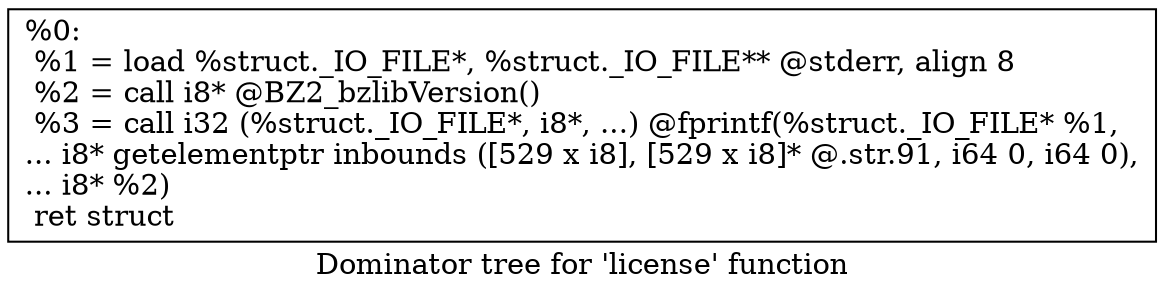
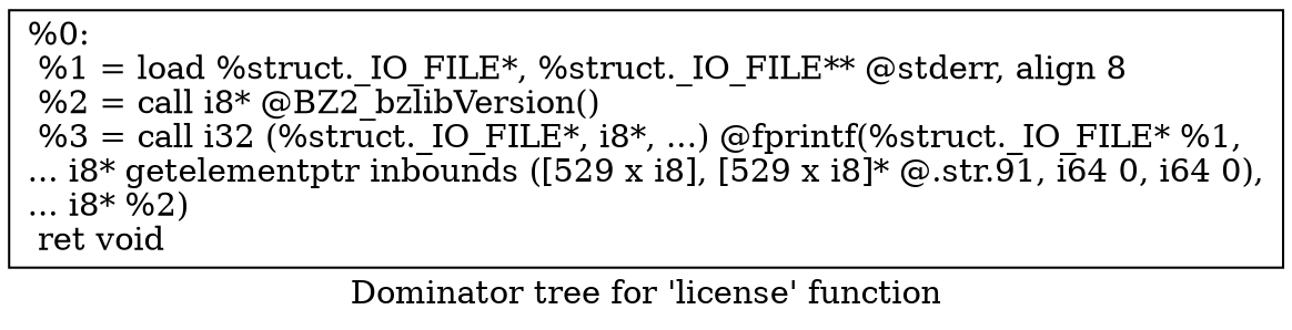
  digraph {
    label="Dominator tree for 'license' function"
-   n1 [label="{%0:\l  %1 = load %struct._IO_FILE*, %struct._IO_FILE** @stderr, align 8\l  %2 = call i8* @BZ2_bzlibVersion()\l  %3 = call i32 (%struct._IO_FILE*, i8*, ...) @fprintf(%struct._IO_FILE* %1,\l... i8* getelementptr inbounds ([529 x i8], [529 x i8]* @.str.91, i64 0, i64 0),\l... i8* %2)\l  ret struct\l}" shape=record]
+   n1 [label="{%0:\l  %1 = load %struct._IO_FILE*, %struct._IO_FILE** @stderr, align 8\l  %2 = call i8* @BZ2_bzlibVersion()\l  %3 = call i32 (%struct._IO_FILE*, i8*, ...) @fprintf(%struct._IO_FILE* %1,\l... i8* getelementptr inbounds ([529 x i8], [529 x i8]* @.str.91, i64 0, i64 0),\l... i8* %2)\l  ret void\l}" shape=record]
  }
